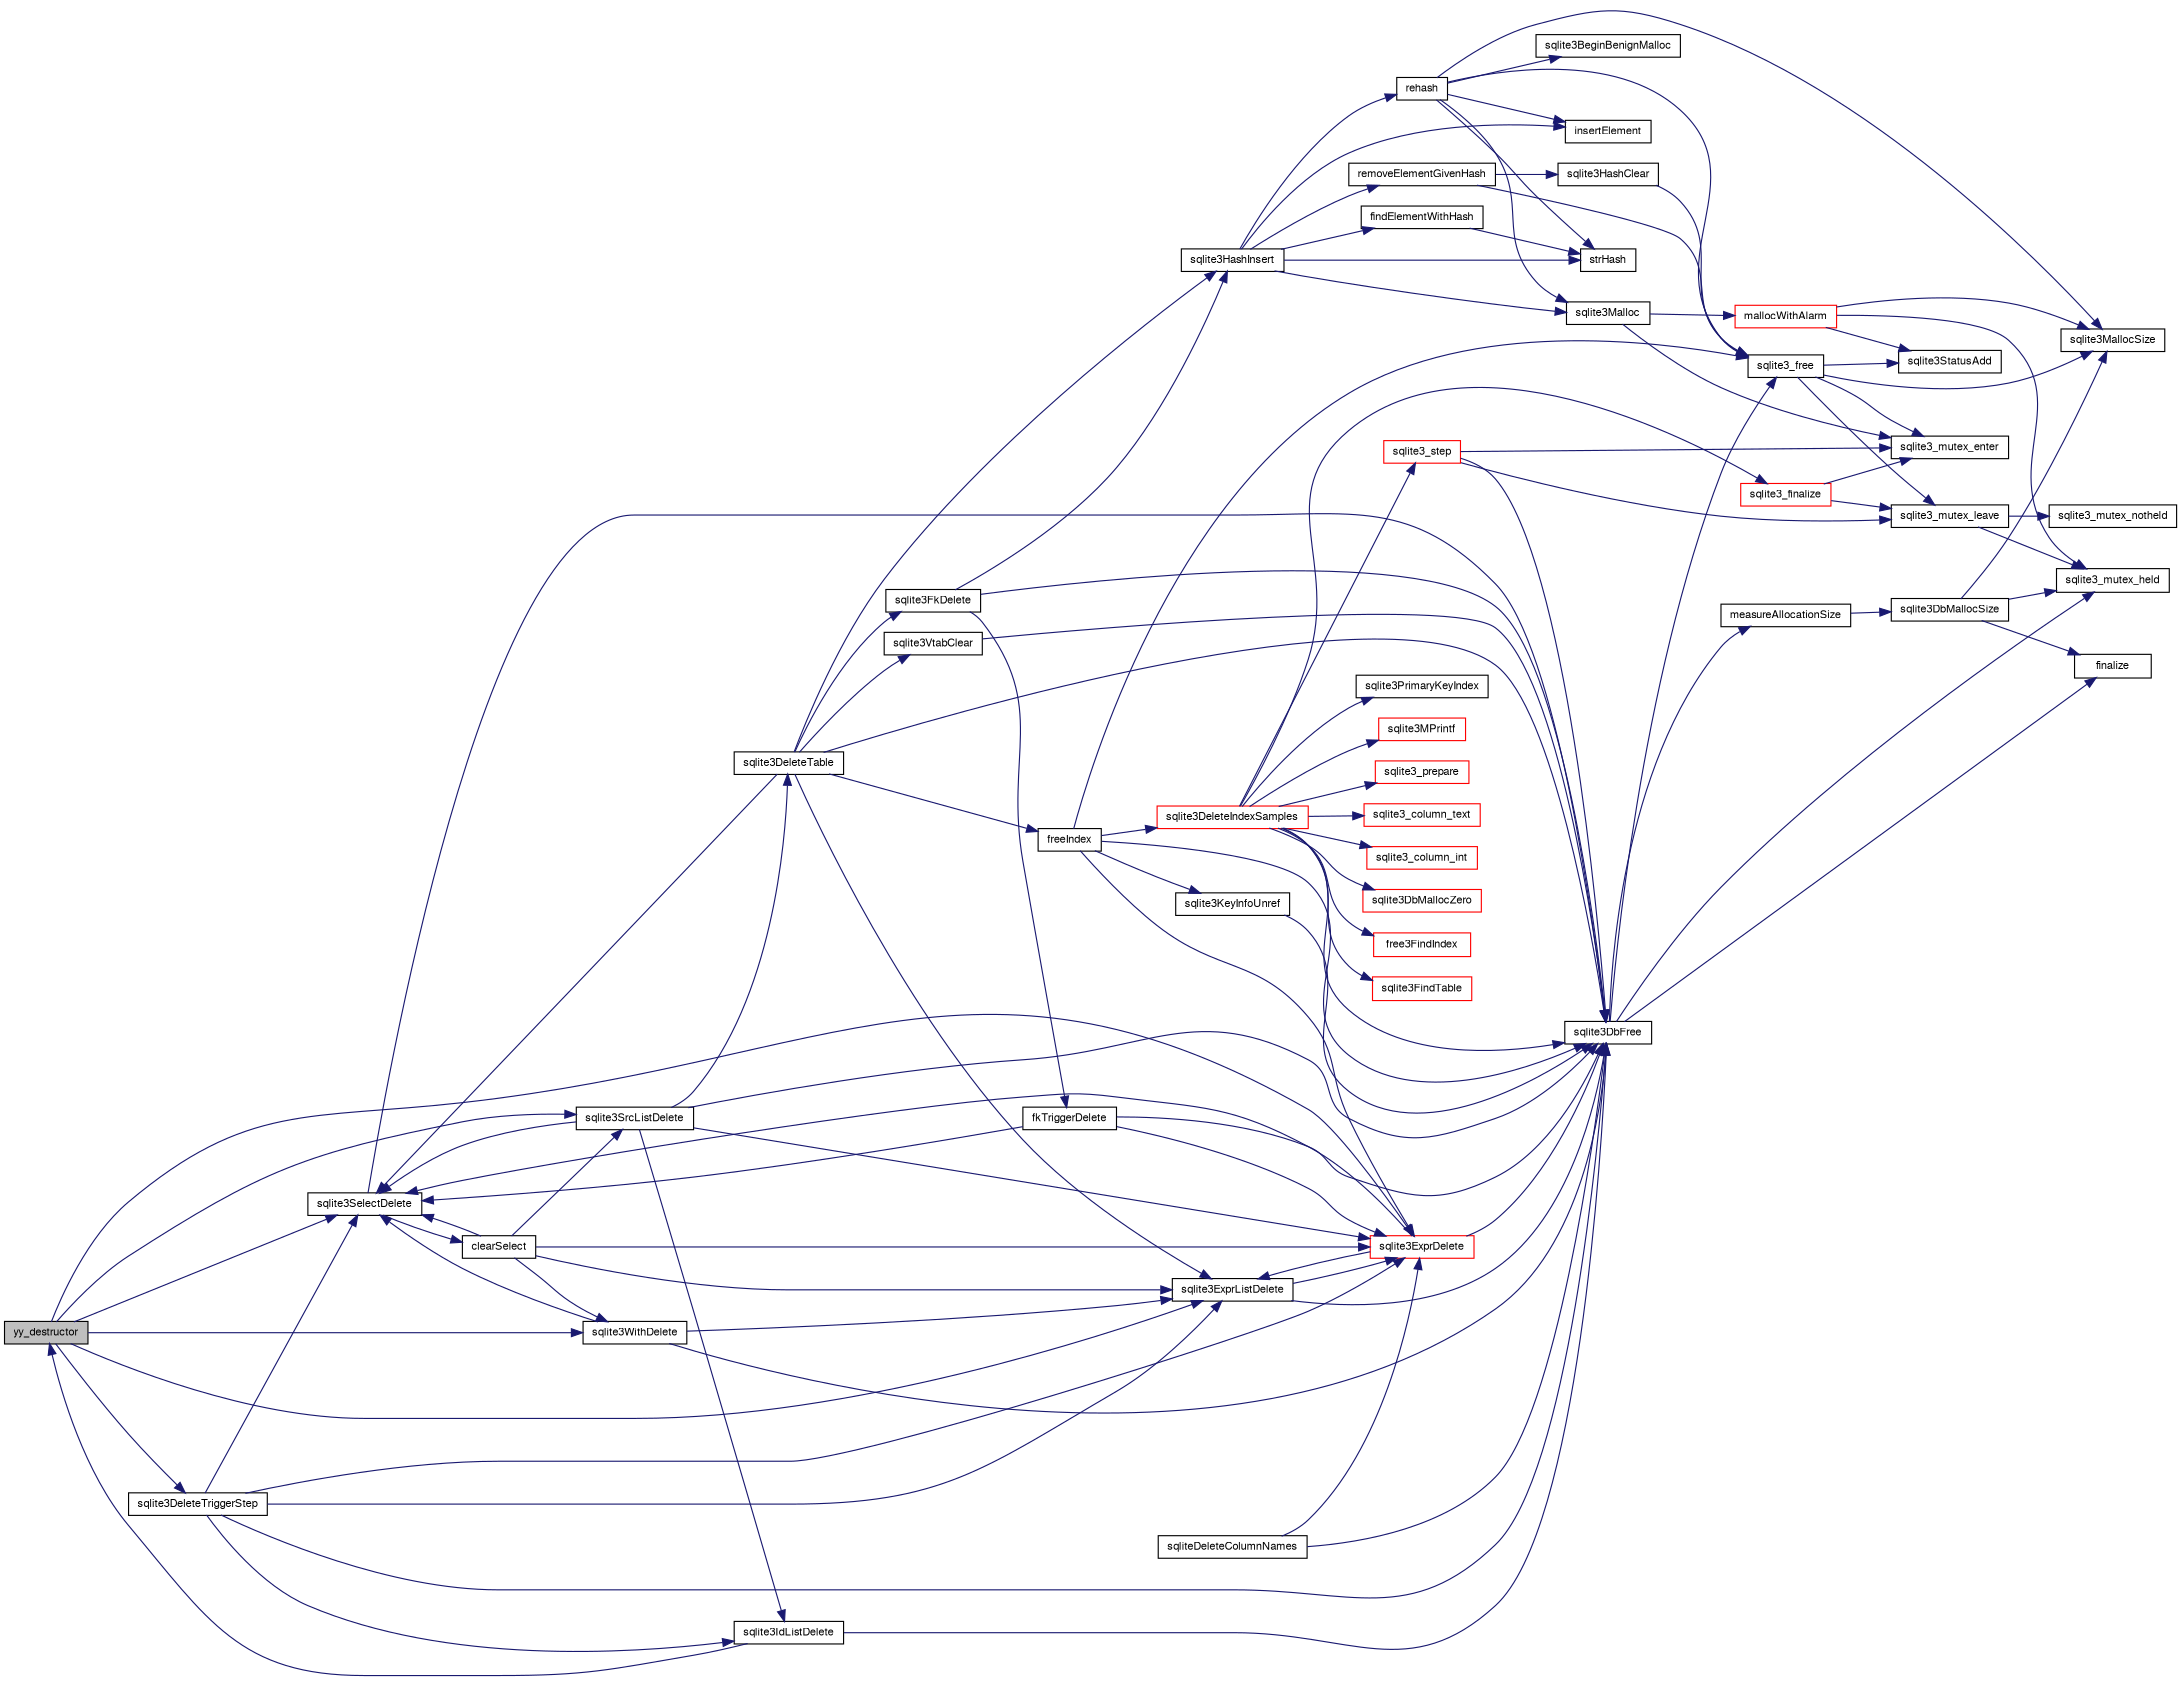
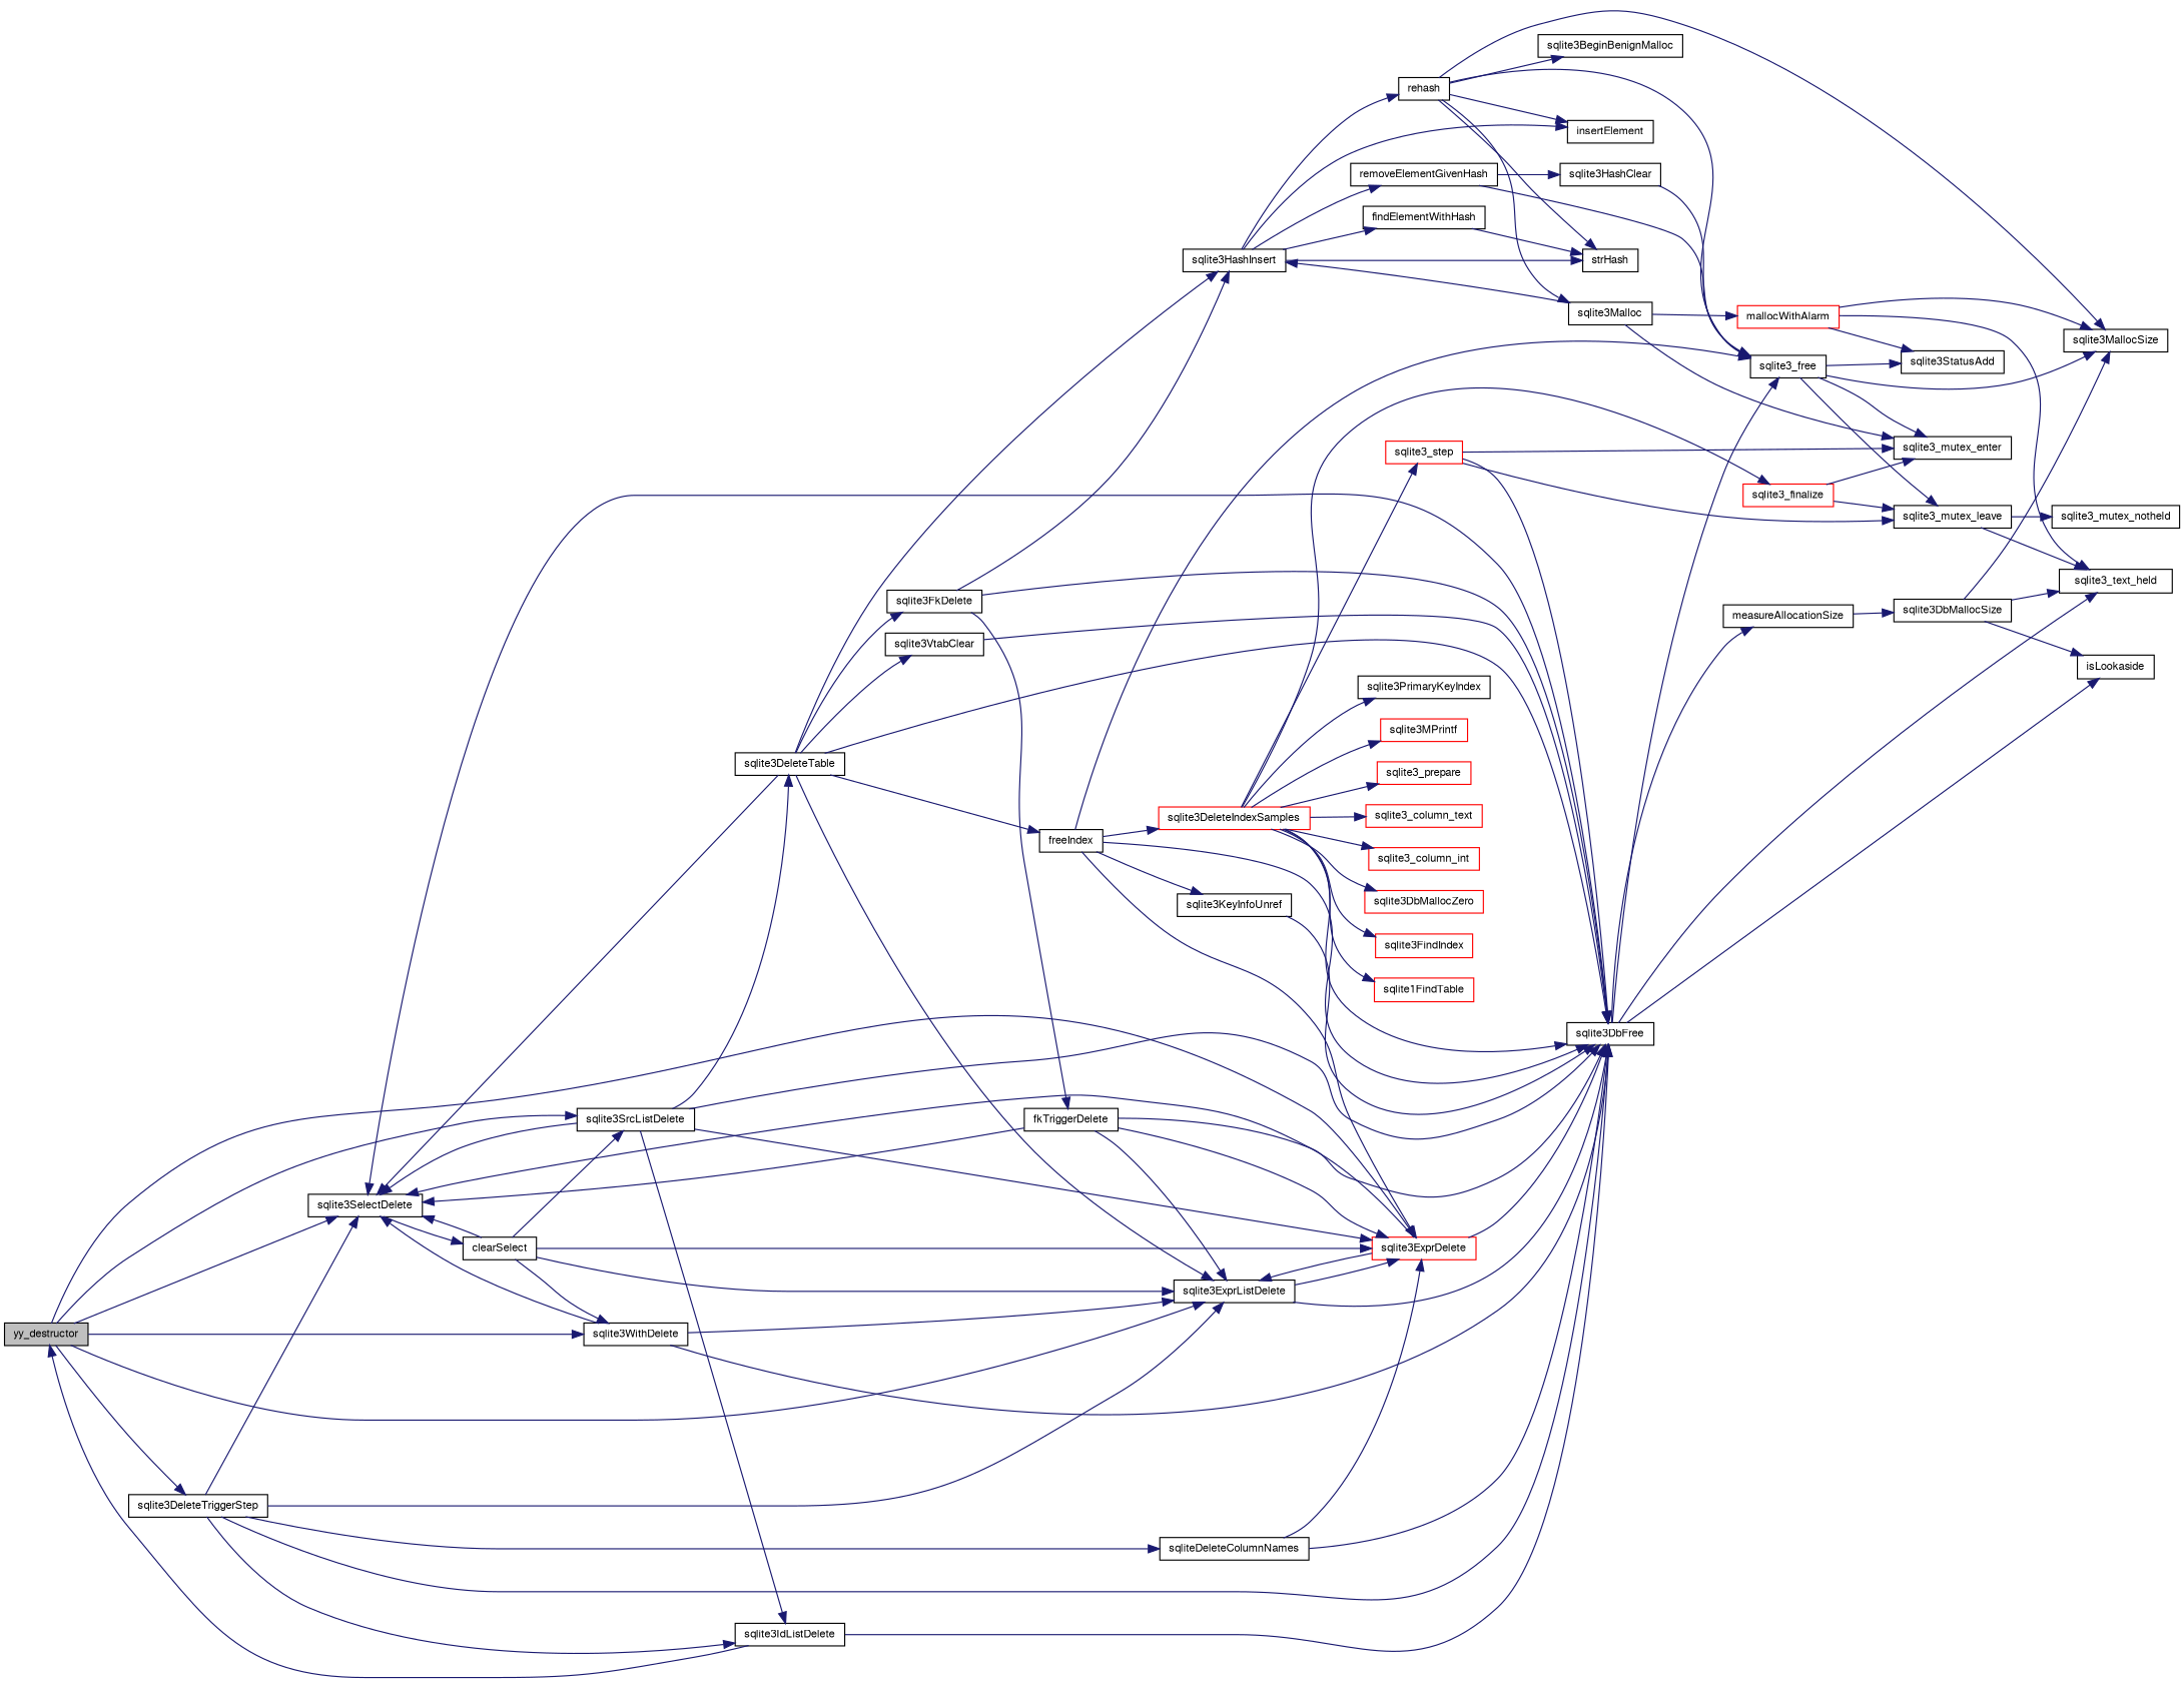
  digraph {
    rankdir=LR
    node [color=black fillcolor=white fontname=FreeSans fontsize=10 shape=record style=filled]
    edge [color=midnightblue fontname=FreeSans fontsize=10 labelfontname=FreeSans labelfontsize=10 style=solid]
    n1 [fillcolor=grey75 fontcolor=black height=0.2 label=yy_destructor width=0.4]
    n2 [height=0.2 label=sqlite3SelectDelete width=0.4]
    n3 [height=0.2 label=sqlite3ExprListDelete width=0.4]
    n4 [color=red height=0.2 label=sqlite3ExprDelete width=0.4]
    n5 [height=0.2 label=sqlite3SrcListDelete width=0.4]
    n6 [height=0.2 label=sqlite3WithDelete width=0.4]
    n7 [height=0.2 label=sqlite3DeleteTriggerStep width=0.4]
    n8 [height=0.2 label=clearSelect width=0.4]
    n9 [height=0.2 label=sqlite3DbFree width=0.4]
    n10 [height=0.2 label=sqlite3IdListDelete width=0.4]
    n11 [height=0.2 label=sqlite3DeleteTable width=0.4]
-   n12 [height=0.2 label=sqlite3_mutex_held width=0.4]
+   n12 [height=0.2 label=sqlite3_text_held width=0.4]
    n13 [height=0.2 label=measureAllocationSize width=0.4]
-   n14 [height=0.2 label=finalize width=0.4]
+   n14 [height=0.2 label=isLookaside width=0.4]
    n15 [height=0.2 label=sqlite3_free width=0.4]
    n16 [height=0.2 label=sqlite3DbMallocSize width=0.4]
    n17 [height=0.2 label=sqlite3MallocSize width=0.4]
    n18 [height=0.2 label=sqlite3_mutex_enter width=0.4]
    n19 [height=0.2 label=sqlite3StatusAdd width=0.4]
    n20 [height=0.2 label=sqlite3_mutex_leave width=0.4]
    n21 [height=0.2 label=sqlite3_mutex_notheld width=0.4]
    n22 [height=0.2 label=sqlite3HashInsert width=0.4]
    n23 [height=0.2 label=freeIndex width=0.4]
    n24 [height=0.2 label=sqlite3FkDelete width=0.4]
    n25 [height=0.2 label=sqlite3VtabClear width=0.4]
    n26 [height=0.2 label=findElementWithHash width=0.4]
    n27 [height=0.2 label=strHash width=0.4]
    n28 [height=0.2 label=removeElementGivenHash width=0.4]
    n29 [height=0.2 label=sqlite3Malloc width=0.4]
    n30 [height=0.2 label=rehash width=0.4]
    n31 [height=0.2 label=insertElement width=0.4]
    n32 [color=red height=0.2 label=sqlite3DeleteIndexSamples width=0.4]
    n33 [height=0.2 label=sqlite3KeyInfoUnref width=0.4]
    n34 [height=0.2 label=fkTriggerDelete width=0.4]
    n35 [height=0.2 label=sqliteDeleteColumnNames width=0.4]
    n36 [height=0.2 label=sqlite3HashClear width=0.4]
    n37 [color=red height=0.2 label=mallocWithAlarm width=0.4]
    n38 [height=0.2 label=sqlite3BeginBenignMalloc width=0.4]
-   n39 [color=red height=0.2 label=free3FindIndex width=0.4]
-   n40 [color=red height=0.2 label=sqlite3FindTable width=0.4]
+   n39 [color=red height=0.2 label=sqlite3FindIndex width=0.4]
+   n40 [color=red height=0.2 label=sqlite1FindTable width=0.4]
    n41 [height=0.2 label=sqlite3PrimaryKeyIndex width=0.4]
    n42 [color=red height=0.2 label=sqlite3MPrintf width=0.4]
    n43 [color=red height=0.2 label=sqlite3_prepare width=0.4]
    n44 [color=red height=0.2 label=sqlite3_step width=0.4]
    n45 [color=red height=0.2 label=sqlite3_column_text width=0.4]
    n46 [color=red height=0.2 label=sqlite3_column_int width=0.4]
    n47 [color=red height=0.2 label=sqlite3DbMallocZero width=0.4]
    n48 [color=red height=0.2 label=sqlite3_finalize width=0.4]
    n1 -> n2
    n1 -> n3
    n1 -> n4
    n1 -> n5
    n1 -> n6
    n1 -> n7
    n2 -> n8
-   n2 -> n9
+   n9 -> n2
    n3 -> n4
    n3 -> n9
    n4 -> n2
    n4 -> n3
    n4 -> n9
    n5 -> n2
    n5 -> n4
    n5 -> n9
    n5 -> n10
    n5 -> n11
    n6 -> n2
    n6 -> n3
    n6 -> n9
    n7 -> n2
    n7 -> n3
-   n7 -> n4
+   n7 -> n35
    n7 -> n9
    n7 -> n10
    n8 -> n2
    n8 -> n3
    n8 -> n4
    n8 -> n5
    n8 -> n6
    n9 -> n12
    n9 -> n13
    n9 -> n14
    n9 -> n15
    n10 -> n1
    n10 -> n9
    n11 -> n2
    n11 -> n3
    n11 -> n9
    n11 -> n22
    n11 -> n23
    n11 -> n24
    n11 -> n25
    n13 -> n16
    n15 -> n17
    n15 -> n18
    n15 -> n19
    n15 -> n20
    n16 -> n12
    n16 -> n14
    n16 -> n17
    n20 -> n12
    n20 -> n21
    n22 -> n26
    n22 -> n27
    n22 -> n28
-   n22 -> n29
+   n29 -> n22
    n22 -> n30
    n22 -> n31
    n23 -> n4
    n23 -> n9
    n23 -> n15
    n23 -> n32
    n23 -> n33
    n24 -> n9
    n24 -> n22
    n24 -> n34
    n25 -> n9
    n26 -> n27
    n28 -> n15
    n28 -> n36
    n29 -> n18
    n29 -> n37
    n30 -> n15
    n30 -> n17
    n30 -> n27
    n30 -> n29
    n30 -> n31
    n30 -> n38
    n32 -> n9
    n32 -> n39
    n32 -> n40
    n32 -> n41
    n32 -> n42
    n32 -> n43
    n32 -> n44
    n32 -> n45
    n32 -> n46
    n32 -> n47
    n32 -> n48
    n33 -> n9
    n34 -> n2
+   n34 -> n3
    n34 -> n4
    n34 -> n9
    n35 -> n4
    n35 -> n9
    n36 -> n15
    n37 -> n12
    n37 -> n17
    n37 -> n19
    n44 -> n9
    n44 -> n18
    n44 -> n20
    n48 -> n18
    n48 -> n20
  }
